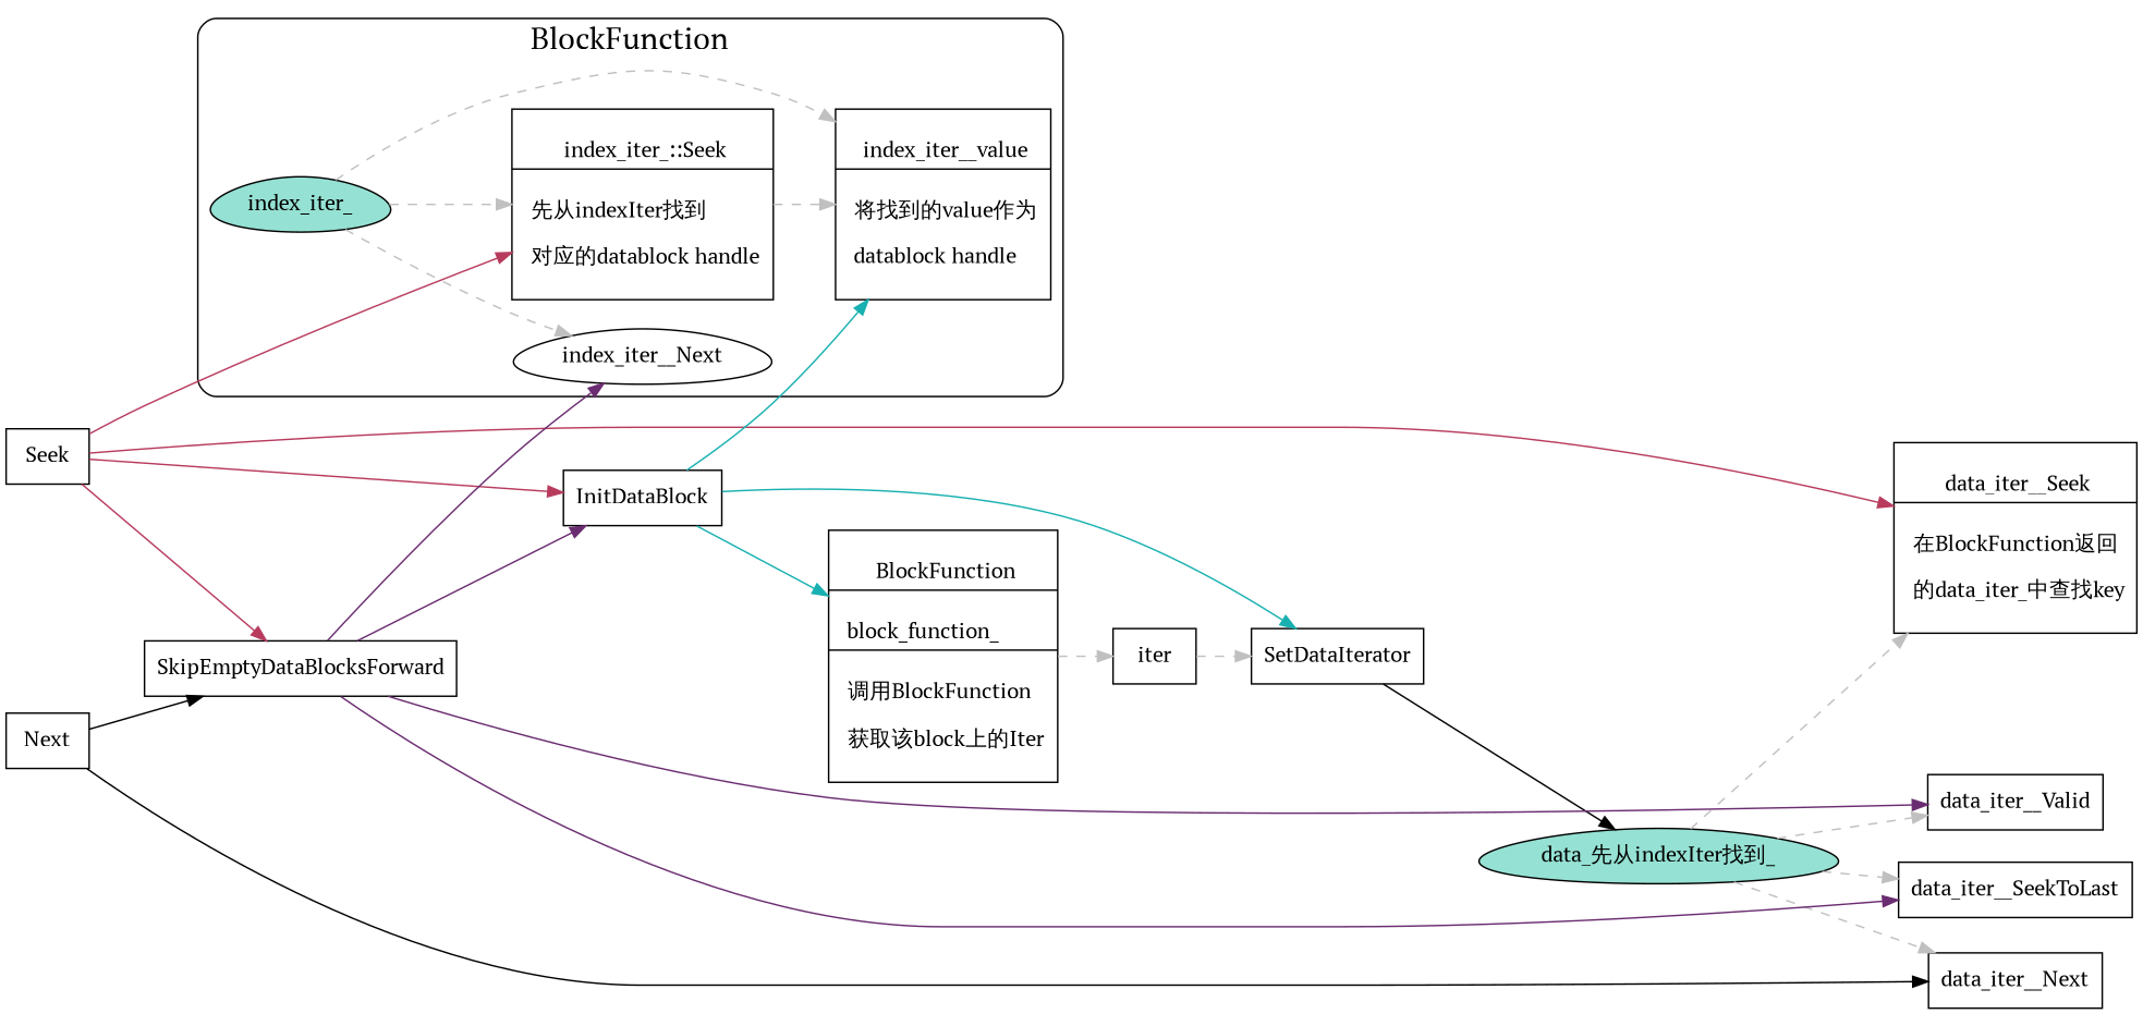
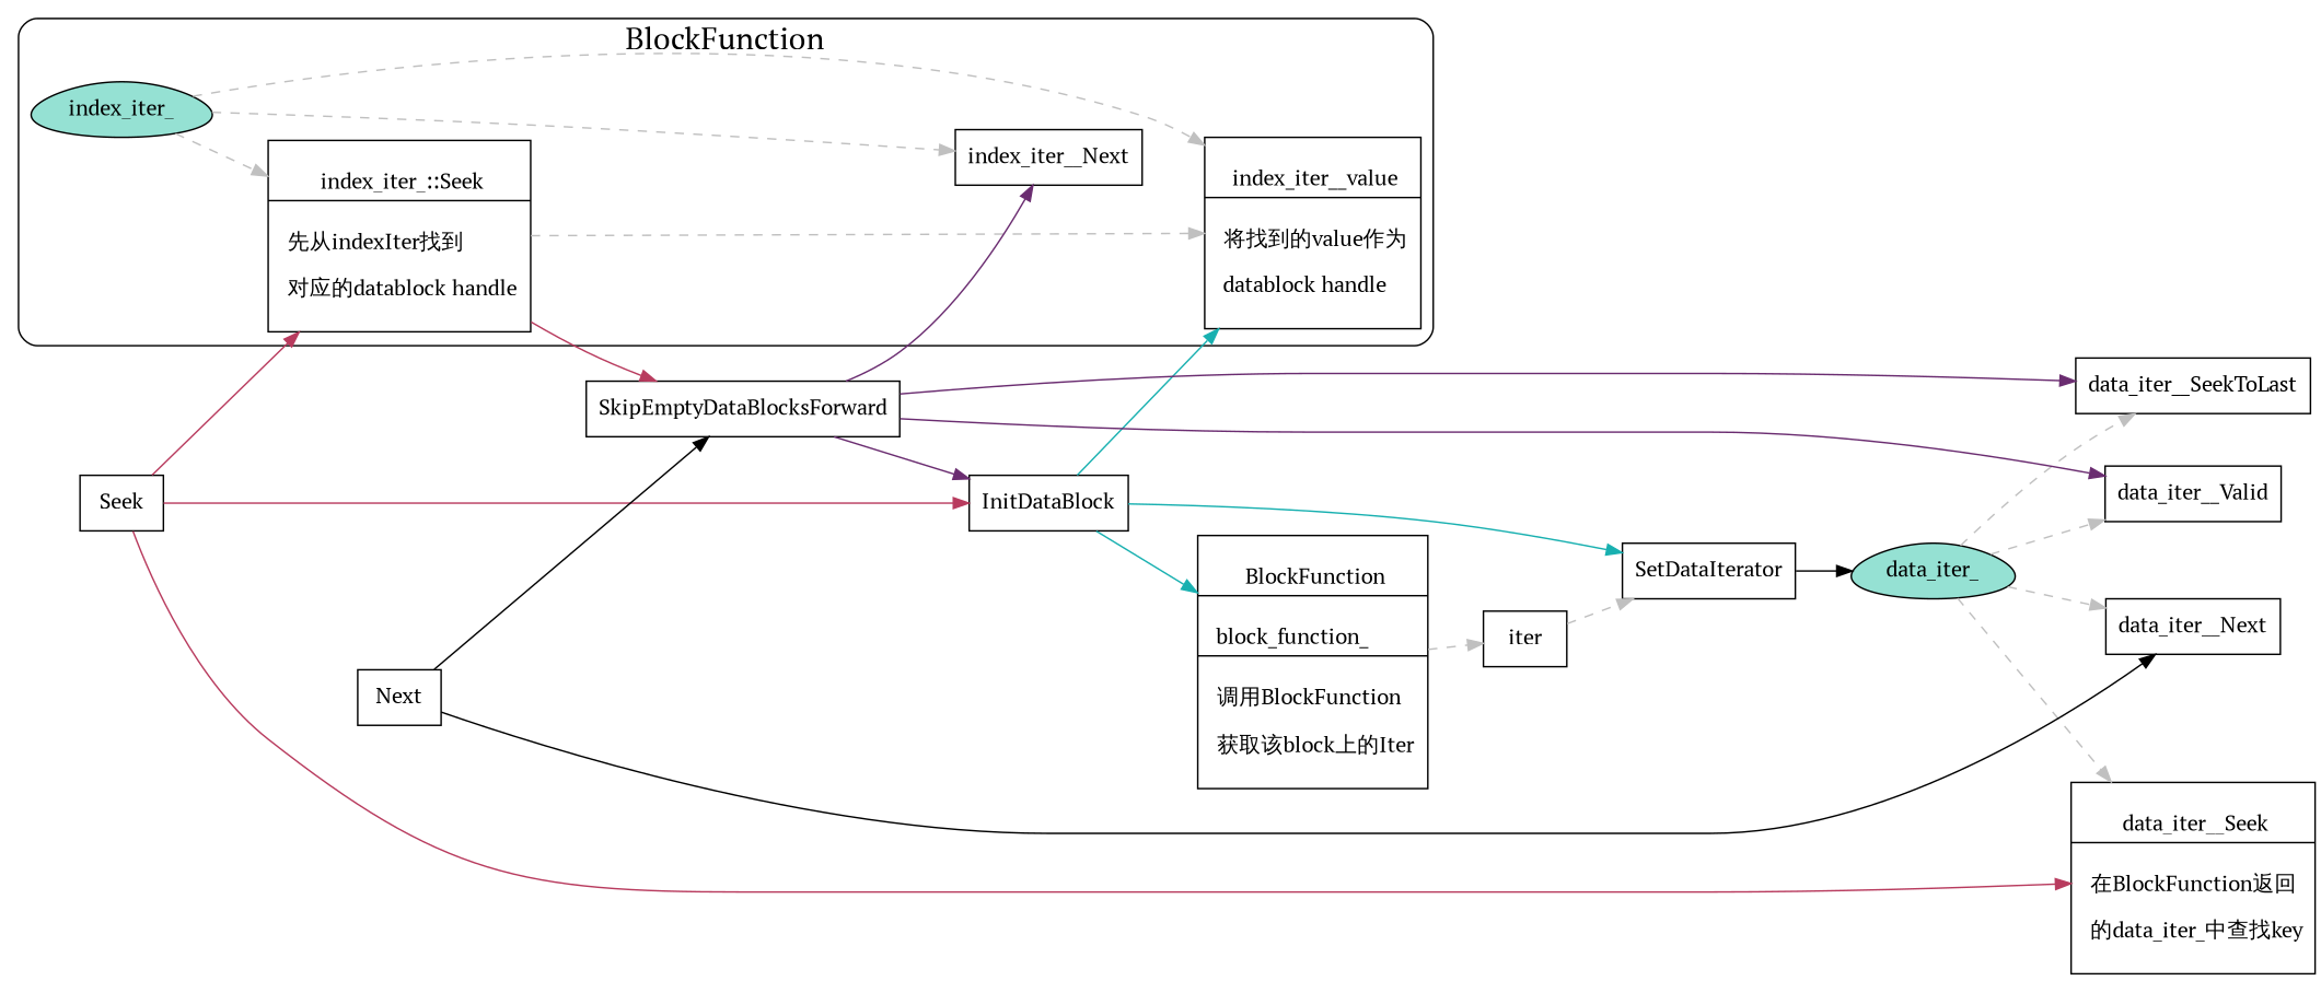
  digraph {
    fontname="PT Serif"
    newrank=true
    rankdir=LR
    node [fontname="PT Serif" shape=box]
    edge [color=gray fontname="PT Serif"]
    n1 [label="{{\n      index_iter_::Seek|\n      先从indexIter找到\l \n      对应的datablock handle\l\n    }}" shape=record]
    n2 [label="{{\n      index_iter__value|\n      将找到的value作为\l \n      datablock handle\l\n    }}" shape=record]
    n3 [label="{{\n      data_iter__Seek|\n      在BlockFunction返回\l \n      的data_iter_中查找key\l\n    }}" shape=record]
    n4 [label="{{\n      BlockFunction|\n      block_function_\l|\n      调用BlockFunction\l\n      获取该block上的Iter\l\n    }}" shape=record]
    iter
-   data_iter_ [fillcolor="#95e1d3" shape=egg style=filled label="data_先从indexIter找到_"]
+   data_iter_ [fillcolor="#95e1d3" shape=egg style=filled]
    data_iter__Next
    data_iter__Valid
    data_iter__SeekToLast
    index_iter_ [fillcolor="#95e1d3" shape=egg style=filled]
-   index_iter__Next [shape=egg]
+   index_iter__Next
    SetDataIterator
    Seek
    InitDataBlock
    SkipEmptyDataBlocksForward
    Next
    subgraph sub_1 {
      n1
      n2
      n3
      n4
      iter
      data_iter_
      data_iter__Next
      data_iter__Valid
      data_iter__SeekToLast
      index_iter_
      index_iter__Next
      SetDataIterator
    }
    subgraph cluster_2 {
      fontsize=20
      label=BlockFunction
      style=rounded
      n1
      n2
      index_iter_
      index_iter__Next
    }
    n1 -> n2 [style=dashed]
    n4 -> iter [style=dashed]
    iter -> SetDataIterator [style=dashed]
    data_iter_ -> n3 [style=dashed]
    data_iter_ -> data_iter__Next [style=dashed]
    data_iter_ -> data_iter__Valid [style=dashed]
    data_iter_ -> data_iter__SeekToLast [style=dashed]
    index_iter_ -> n1 [style=dashed]
    index_iter_ -> n2 [style=dashed]
    index_iter_ -> index_iter__Next [style=dashed]
    SetDataIterator -> data_iter_ [color=""]
    Seek -> n1 [color="#b83b5e"]
    Seek -> n3 [color="#b83b5e"]
    Seek -> InitDataBlock [color="#b83b5e"]
-   Seek -> SkipEmptyDataBlocksForward [color="#b83b5e"]
+   n1 -> SkipEmptyDataBlocksForward [color="#b83b5e"]
    InitDataBlock -> n2 [color="#18b0b0"]
    InitDataBlock -> n4 [color="#18b0b0"]
    InitDataBlock -> SetDataIterator [color="#18b0b0"]
    SkipEmptyDataBlocksForward -> data_iter__Valid [color="#6a2c70"]
    SkipEmptyDataBlocksForward -> data_iter__SeekToLast [color="#6a2c70"]
    SkipEmptyDataBlocksForward -> index_iter__Next [color="#6a2c70"]
    SkipEmptyDataBlocksForward -> InitDataBlock [color="#6a2c70"]
    Next -> data_iter__Next [color=""]
    Next -> SkipEmptyDataBlocksForward [color=""]
  }
